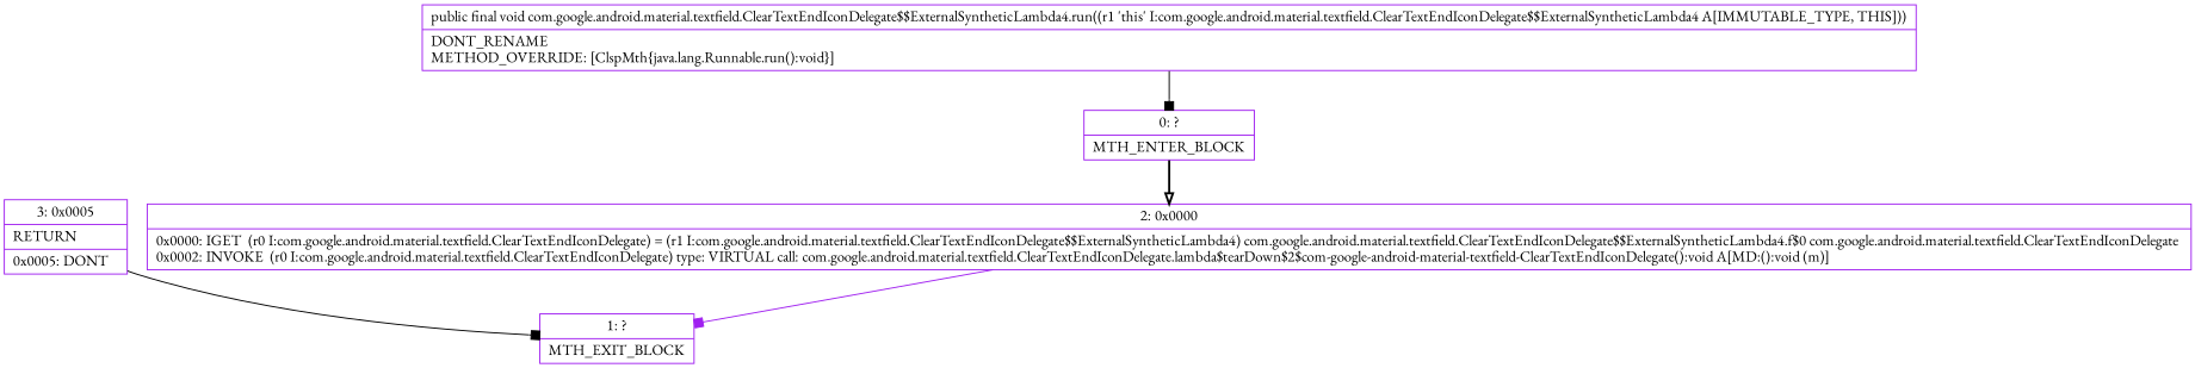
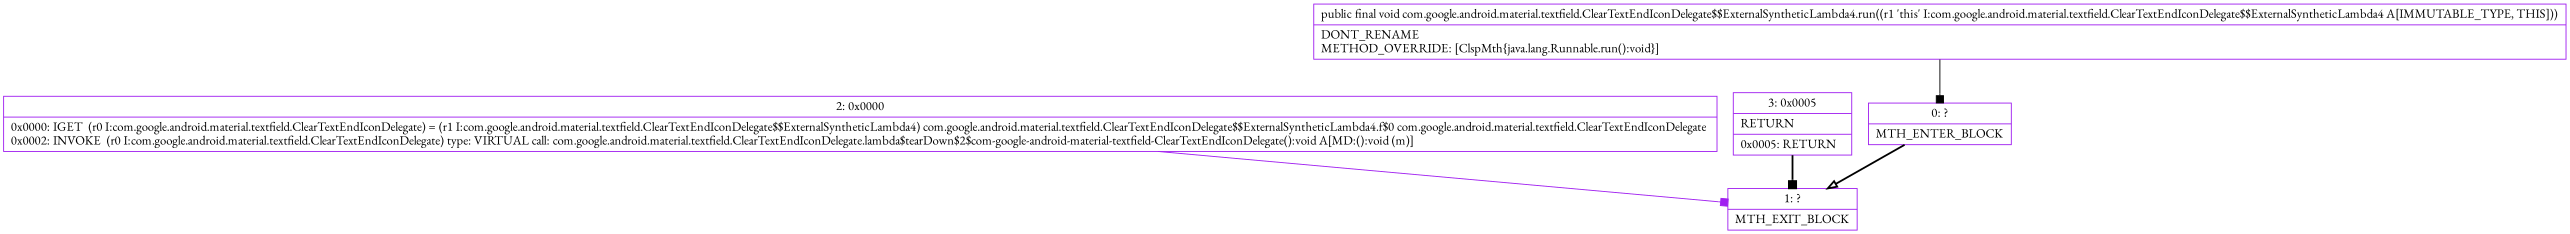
  digraph {
    fontname="EB Garamond"
    node [color=purple fontname="EB Garamond" shape=record]
    edge [arrowhead=box color=black fontname="EB Garamond" style=bold]
    n1 [label="{0\:\ ?|MTH_ENTER_BLOCK\l}"]
    n2 [label="{2\:\ 0x0000|0x0000: IGET  (r0 I:com.google.android.material.textfield.ClearTextEndIconDelegate) = (r1 I:com.google.android.material.textfield.ClearTextEndIconDelegate$$ExternalSyntheticLambda4) com.google.android.material.textfield.ClearTextEndIconDelegate$$ExternalSyntheticLambda4.f$0 com.google.android.material.textfield.ClearTextEndIconDelegate \l0x0002: INVOKE  (r0 I:com.google.android.material.textfield.ClearTextEndIconDelegate) type: VIRTUAL call: com.google.android.material.textfield.ClearTextEndIconDelegate.lambda$tearDown$2$com\-google\-android\-material\-textfield\-ClearTextEndIconDelegate():void A[MD:():void (m)]\l}"]
    n3 [label="{1\:\ ?|MTH_EXIT_BLOCK\l}"]
-   n4 [label="{3\:\ 0x0005|RETURN\l|0x0005: DONT   \l}"]
+   n4 [label="{3\:\ 0x0005|RETURN\l|0x0005: RETURN   \l}"]
    n5 [label="{public final void com.google.android.material.textfield.ClearTextEndIconDelegate$$ExternalSyntheticLambda4.run((r1 'this' I:com.google.android.material.textfield.ClearTextEndIconDelegate$$ExternalSyntheticLambda4 A[IMMUTABLE_TYPE, THIS]))  | DONT_RENAME\lMETHOD_OVERRIDE: [ClspMth\{java.lang.Runnable.run():void\}]\l}"]
-   n1 -> n2 [arrowhead=onormal]
+   n1 -> n3 [arrowhead=onormal]
    n2 -> n3 [color=purple style=solid]
-   n4 -> n3 [style=solid]
+   n4 -> n3
    n5 -> n1 [style=solid]
  }
